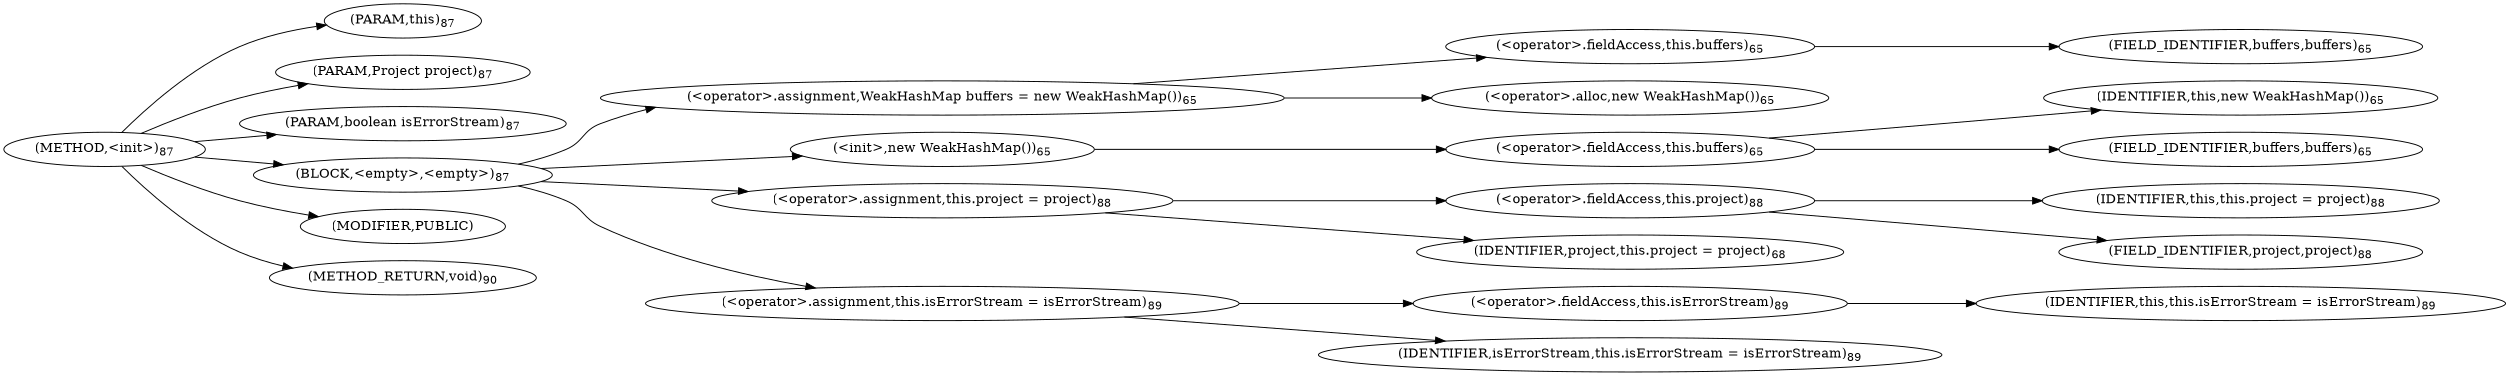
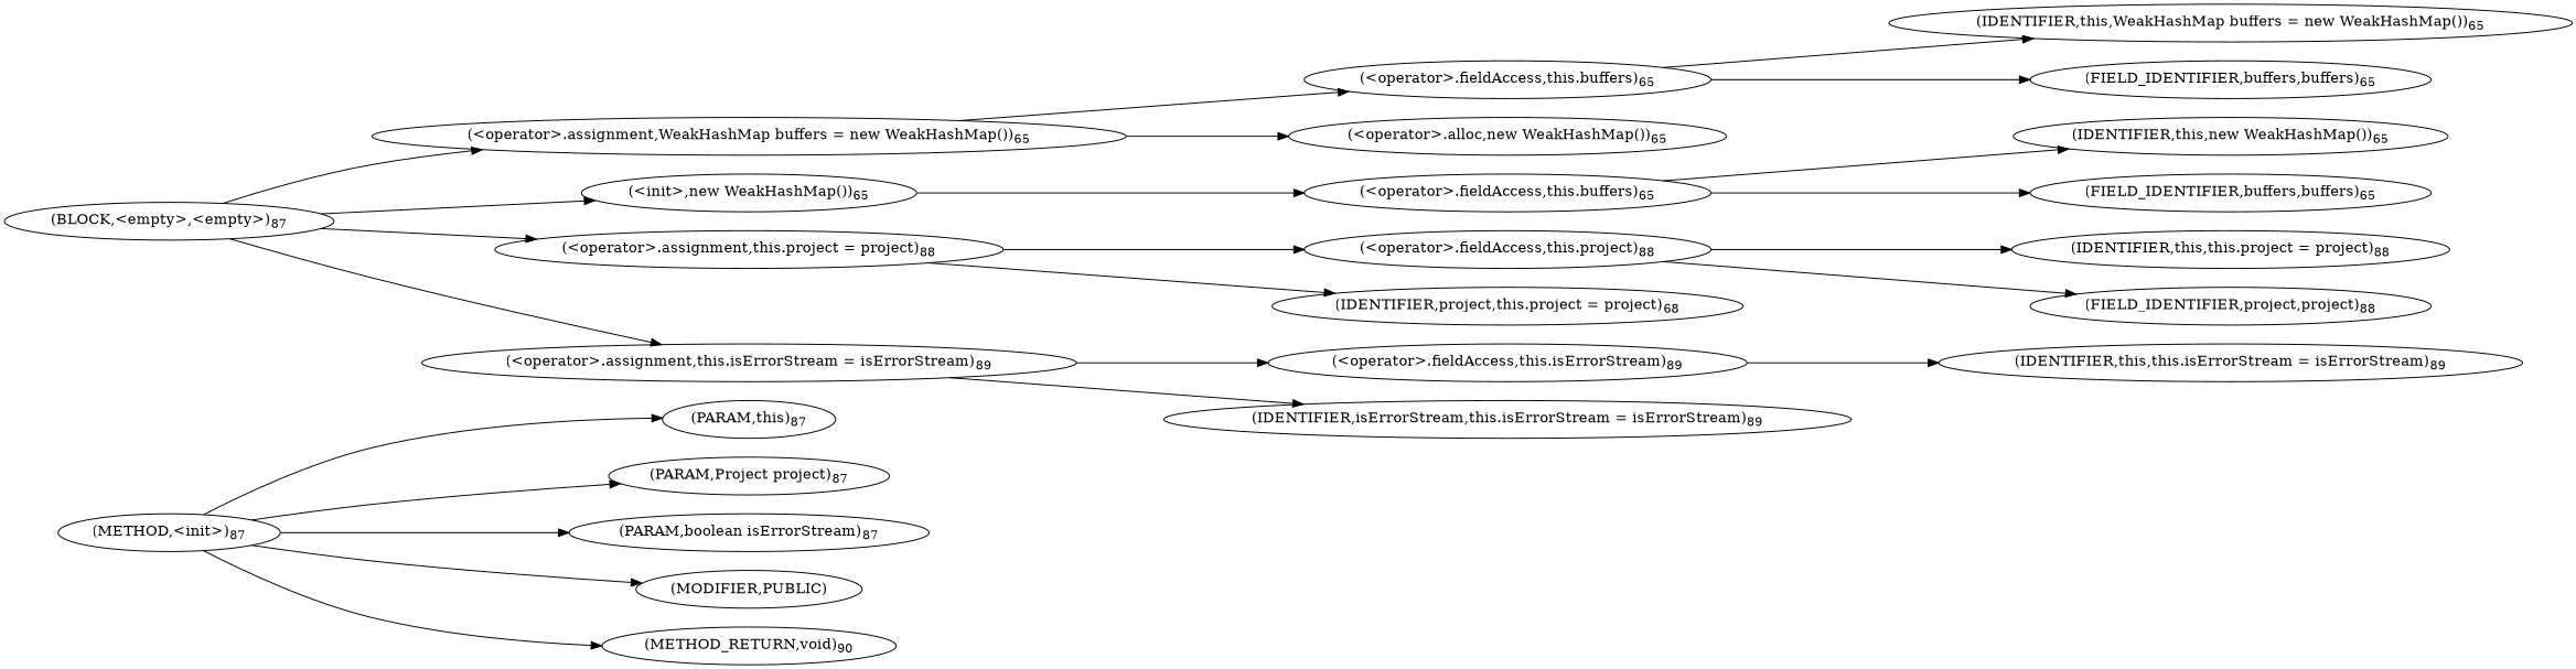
  digraph {
    rankdir=LR
    n1 [label=<(METHOD,&lt;init&gt;)<SUB>87</SUB>>]
    n2 [label=<(PARAM,this)<SUB>87</SUB>>]
    n3 [label=<(PARAM,Project project)<SUB>87</SUB>>]
    n4 [label=<(PARAM,boolean isErrorStream)<SUB>87</SUB>>]
    n5 [label=<(BLOCK,&lt;empty&gt;,&lt;empty&gt;)<SUB>87</SUB>>]
    n6 [label=<(MODIFIER,PUBLIC)>]
    n7 [label=<(METHOD_RETURN,void)<SUB>90</SUB>>]
    n8 [label=<(&lt;operator&gt;.assignment,WeakHashMap buffers = new WeakHashMap())<SUB>65</SUB>>]
    n9 [label=<(&lt;init&gt;,new WeakHashMap())<SUB>65</SUB>>]
    n10 [label=<(&lt;operator&gt;.assignment,this.project = project)<SUB>88</SUB>>]
    n11 [label=<(&lt;operator&gt;.assignment,this.isErrorStream = isErrorStream)<SUB>89</SUB>>]
    n12 [label=<(&lt;operator&gt;.fieldAccess,this.buffers)<SUB>65</SUB>>]
    n13 [label=<(&lt;operator&gt;.alloc,new WeakHashMap())<SUB>65</SUB>>]
    n14 [label=<(&lt;operator&gt;.fieldAccess,this.buffers)<SUB>65</SUB>>]
    n15 [label=<(&lt;operator&gt;.fieldAccess,this.project)<SUB>88</SUB>>]
    n16 [label=<(IDENTIFIER,project,this.project = project)<SUB>68</SUB>>]
    n17 [label=<(&lt;operator&gt;.fieldAccess,this.isErrorStream)<SUB>89</SUB>>]
    n18 [label=<(IDENTIFIER,isErrorStream,this.isErrorStream = isErrorStream)<SUB>89</SUB>>]
+   n19 [label=<(IDENTIFIER,this,WeakHashMap buffers = new WeakHashMap())<SUB>65</SUB>>]
    n20 [label=<(FIELD_IDENTIFIER,buffers,buffers)<SUB>65</SUB>>]
    n21 [label=<(IDENTIFIER,this,new WeakHashMap())<SUB>65</SUB>>]
    n22 [label=<(FIELD_IDENTIFIER,buffers,buffers)<SUB>65</SUB>>]
    n23 [label=<(IDENTIFIER,this,this.project = project)<SUB>88</SUB>>]
    n24 [label=<(FIELD_IDENTIFIER,project,project)<SUB>88</SUB>>]
    n25 [label=<(IDENTIFIER,this,this.isErrorStream = isErrorStream)<SUB>89</SUB>>]
    n1 -> n2
    n1 -> n3
    n1 -> n4
-   n1 -> n5
    n1 -> n6
    n1 -> n7
    n5 -> n8
    n5 -> n9
    n5 -> n10
    n5 -> n11
    n8 -> n12
    n8 -> n13
    n9 -> n14
    n10 -> n15
    n10 -> n16
    n11 -> n17
    n11 -> n18
+   n12 -> n19
    n12 -> n20
    n14 -> n21
    n14 -> n22
    n15 -> n23
    n15 -> n24
    n17 -> n25
  }
